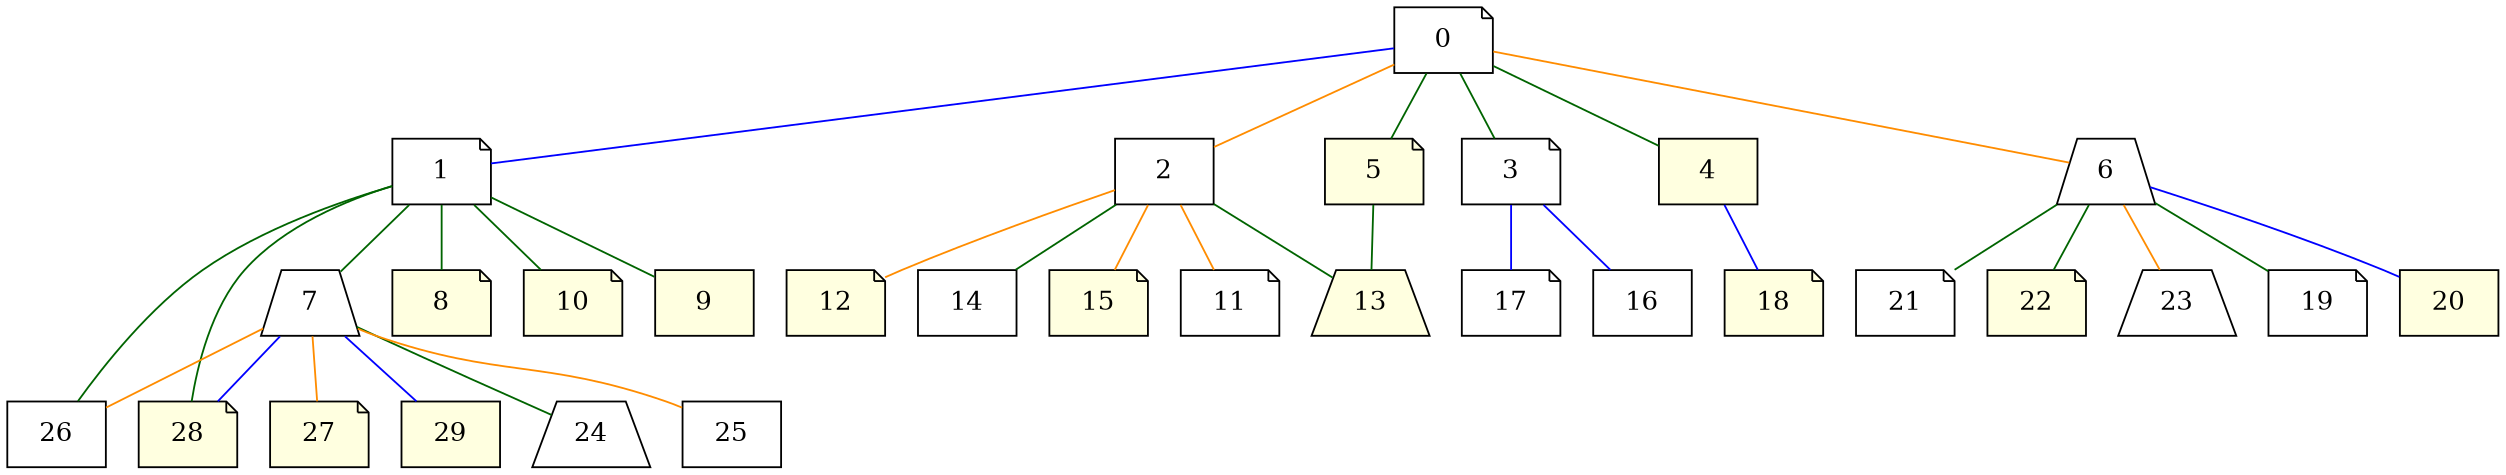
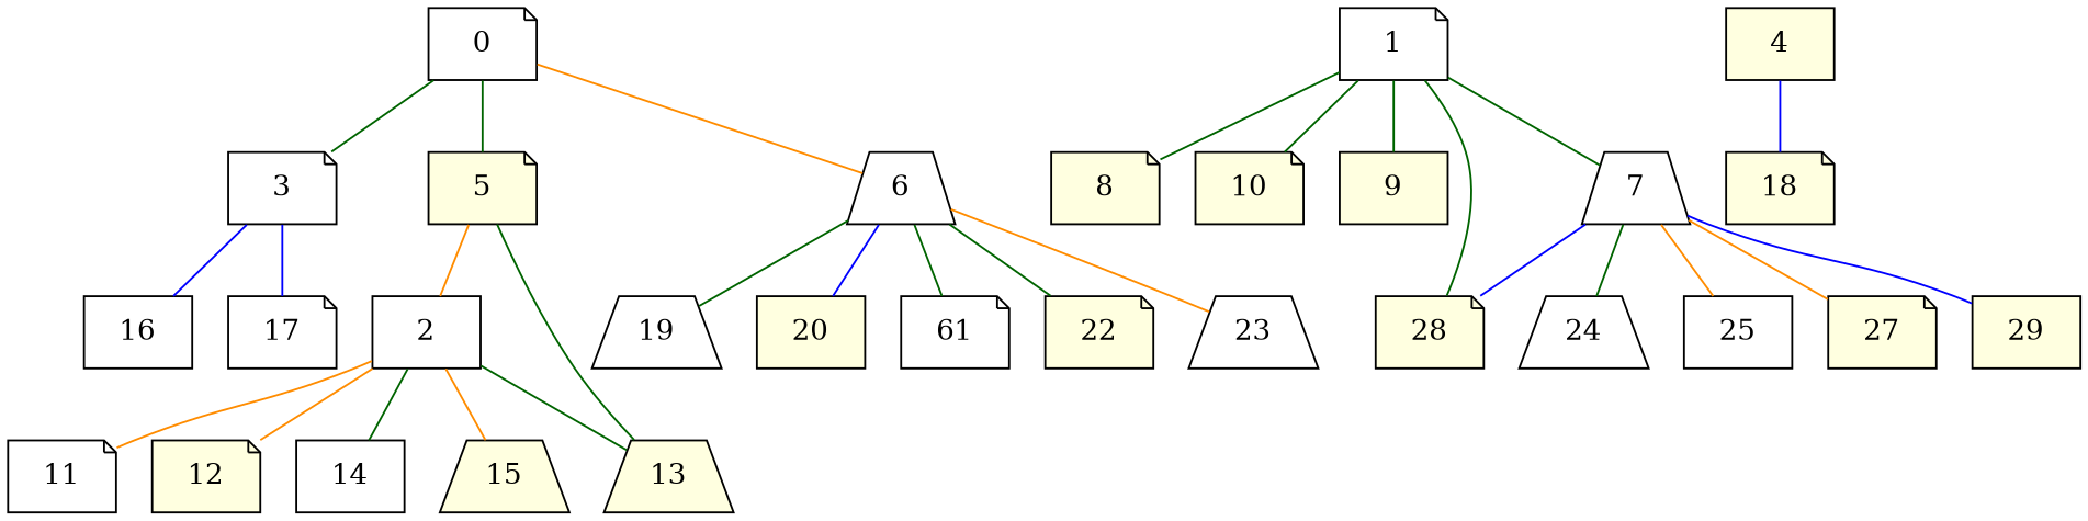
  graph {
    node [fillcolor=white shape=note style=filled]
    edge [color=darkgreen]
    0
    1
    2 [shape=box]
    3
    4 [fillcolor=lightyellow shape=box]
    5 [fillcolor=lightyellow]
    6 [shape=trapezium]
    8 [fillcolor=lightyellow]
    10 [fillcolor=lightyellow]
    9 [fillcolor=lightyellow shape=box]
    7 [shape=trapezium]
-   26 [shape=box]
    28 [fillcolor=lightyellow]
    11
    12 [fillcolor=lightyellow]
    13 [fillcolor=lightyellow shape=trapezium]
    14 [shape=box]
-   15 [fillcolor=lightyellow]
+   15 [fillcolor=lightyellow shape=trapezium]
    16 [shape=box]
    17
    18 [fillcolor=lightyellow]
-   19
+   19 [shape=trapezium]
    20 [fillcolor=lightyellow shape=box]
-   21
+   21 [label=61]
    22 [fillcolor=lightyellow]
    23 [shape=trapezium]
    24 [shape=trapezium]
    25 [shape=box]
    27 [fillcolor=lightyellow]
    29 [fillcolor=lightyellow shape=box]
-   0 -- 1 [color=blue]
-   0 -- 2 [color=darkorange]
+   5 -- 2 [color=darkorange]
    0 -- 3
-   0 -- 4
    0 -- 5
    0 -- 6 [color=darkorange]
    1 -- 8
    1 -- 10
    1 -- 9
    1 -- 7
-   1 -- 26
    1 -- 28
    2 -- 11 [color=darkorange]
    2 -- 12 [color=darkorange]
    2 -- 13
    2 -- 14
    2 -- 15 [color=darkorange]
    3 -- 16 [color=blue]
    3 -- 17 [color=blue]
    4 -- 18 [color=blue]
    5 -- 13
    6 -- 19
    6 -- 20 [color=blue]
    6 -- 21
    6 -- 22
    6 -- 23 [color=darkorange]
-   7 -- 26 [color=darkorange]
    7 -- 28 [color=blue]
    7 -- 24
    7 -- 25 [color=darkorange]
    7 -- 27 [color=darkorange]
    7 -- 29 [color=blue]
  }
